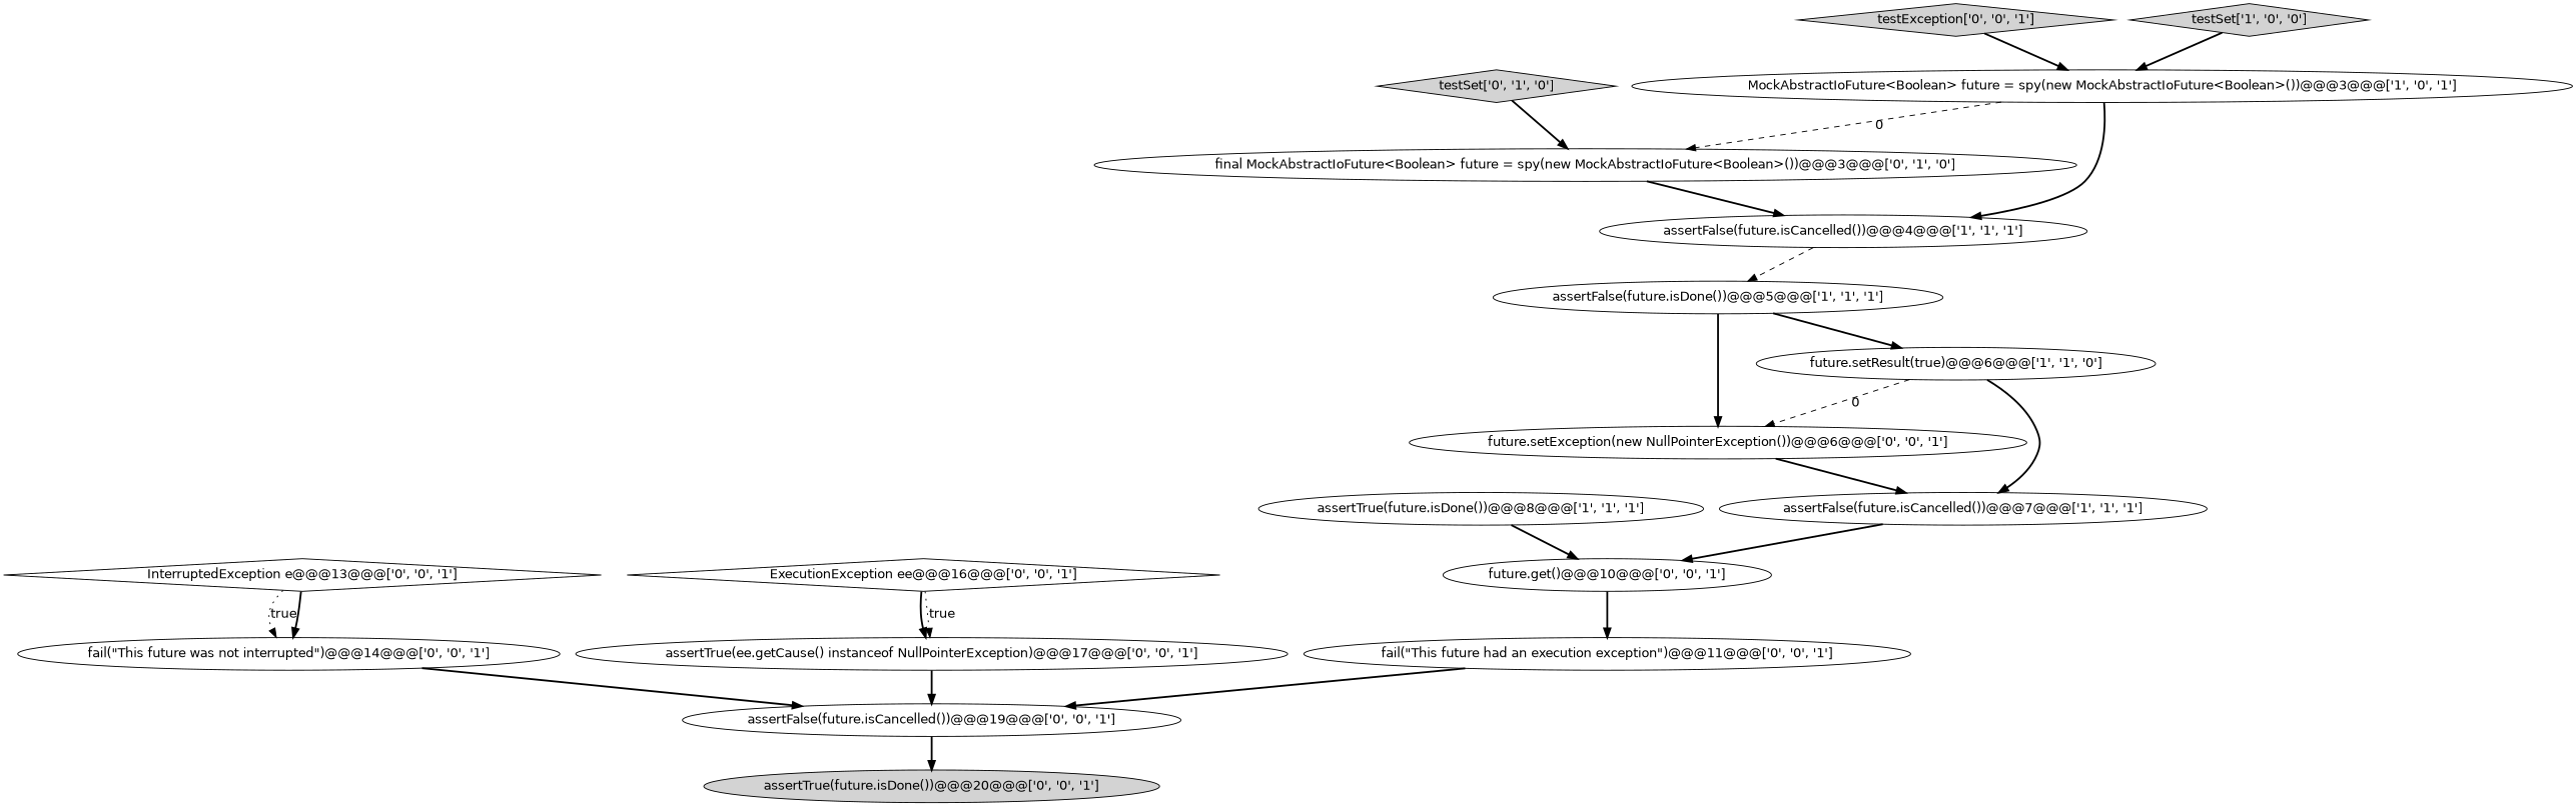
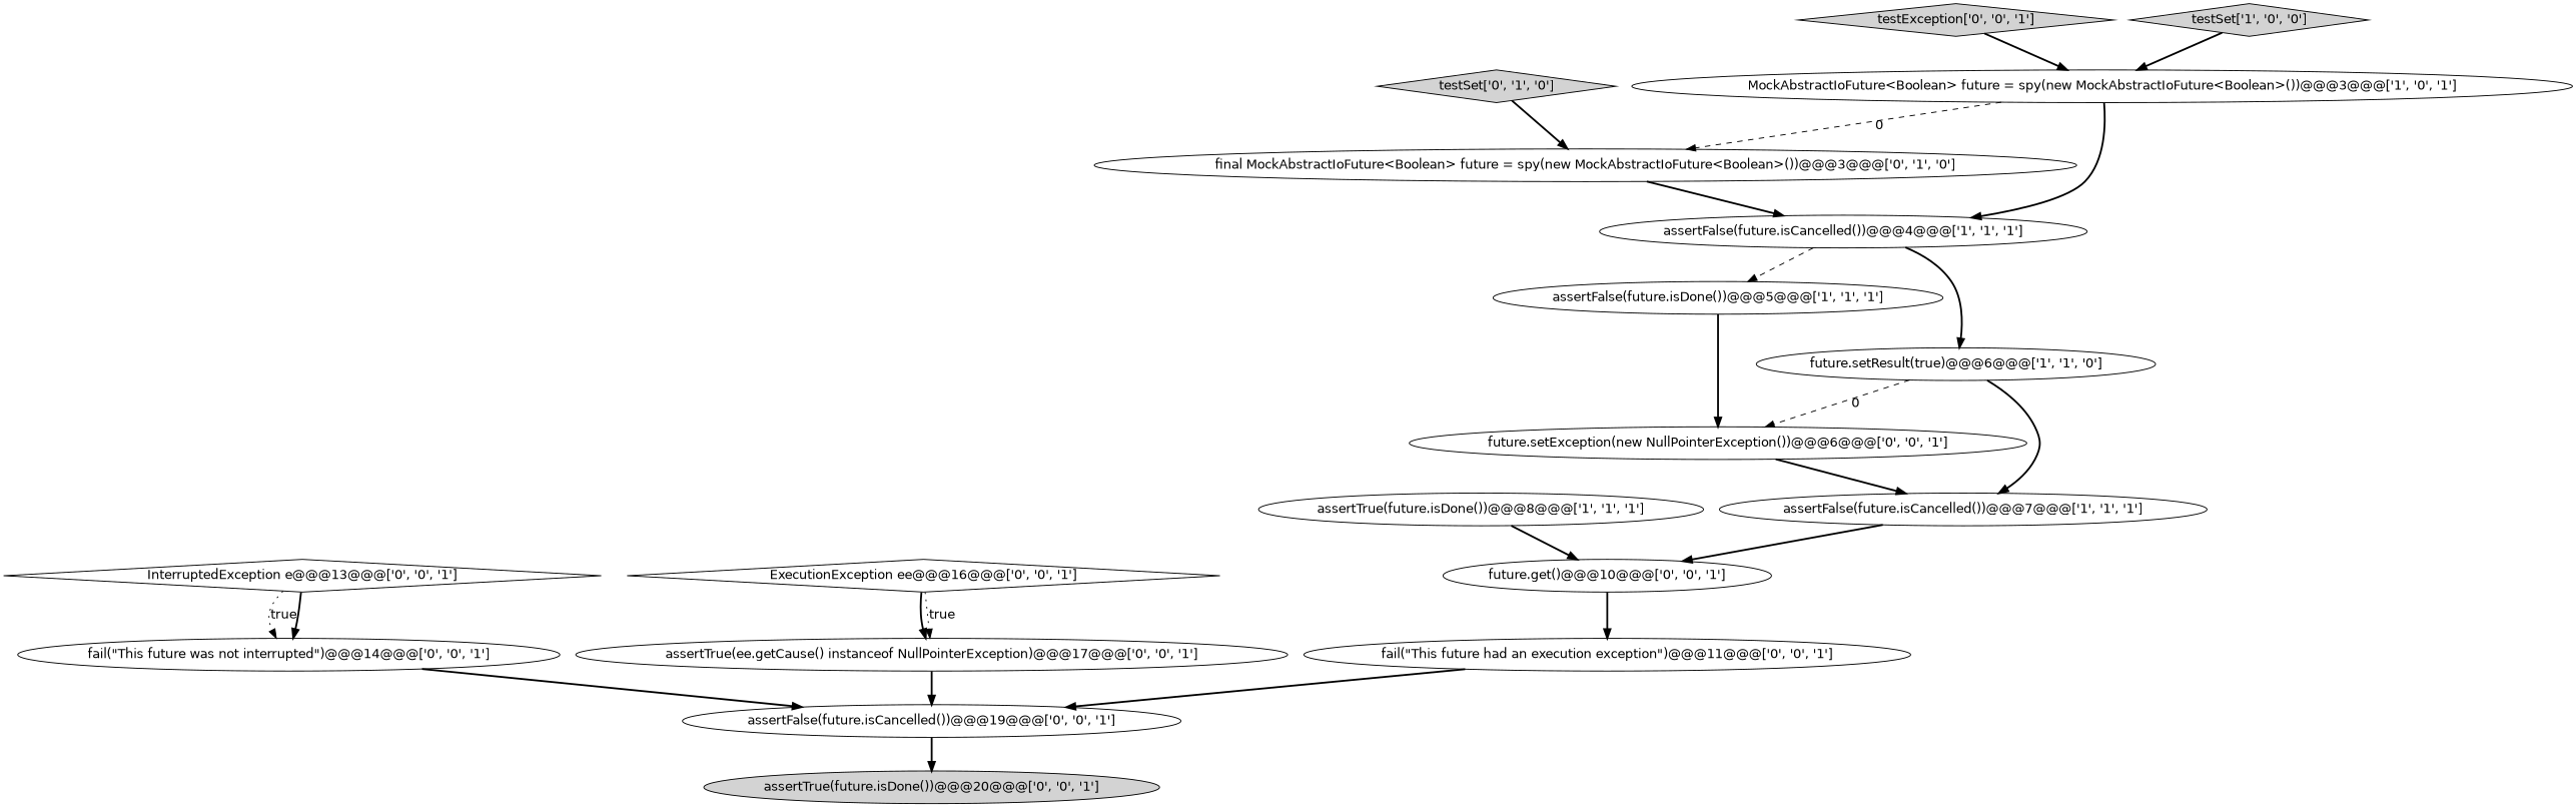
  digraph {
    fontname="DejaVu Sans"
    node [fillcolor=white fontname="DejaVu Sans" shape=ellipse style=filled]
    edge [fontname="DejaVu Sans" style=bold]
    n1 [label="future.setException(new NullPointerException())@@@6@@@['0', '0', '1']"]
    n2 [label="assertFalse(future.isCancelled())@@@7@@@['1', '1', '1']"]
    n3 [label="future.get()@@@10@@@['0', '0', '1']"]
    n4 [label="assertTrue(future.isDone())@@@8@@@['1', '1', '1']"]
    n5 [label="fail(\"This future had an execution exception\")@@@11@@@['0', '0', '1']"]
    n6 [label="MockAbstractIoFuture<Boolean> future = spy(new MockAbstractIoFuture<Boolean>())@@@3@@@['1', '0', '1']"]
    n7 [label="final MockAbstractIoFuture<Boolean> future = spy(new MockAbstractIoFuture<Boolean>())@@@3@@@['0', '1', '0']"]
    n8 [label="assertFalse(future.isCancelled())@@@4@@@['1', '1', '1']"]
    n9 [label="assertFalse(future.isDone())@@@5@@@['1', '1', '1']"]
    n10 [label="future.setResult(true)@@@6@@@['1', '1', '0']"]
    n11 [label="fail(\"This future was not interrupted\")@@@14@@@['0', '0', '1']"]
    n12 [label="assertFalse(future.isCancelled())@@@19@@@['0', '0', '1']"]
    n13 [fillcolor=lightgray label="assertTrue(future.isDone())@@@20@@@['0', '0', '1']"]
    n14 [label="assertTrue(ee.getCause() instanceof NullPointerException)@@@17@@@['0', '0', '1']"]
    n15 [label="ExecutionException ee@@@16@@@['0', '0', '1']" shape=diamond]
    n16 [fillcolor=lightgray label="testException['0', '0', '1']" shape=diamond]
    n17 [fillcolor=lightgray label="testSet['0', '1', '0']" shape=diamond]
    n18 [label="InterruptedException e@@@13@@@['0', '0', '1']" shape=diamond]
    n19 [fillcolor=lightgray label="testSet['1', '0', '0']" shape=diamond]
    n1 -> n2
    n2 -> n3
    n3 -> n5
    n4 -> n3
    n5 -> n12
    n6 -> n7 [label=0 style=dashed]
    n6 -> n8
    n7 -> n8
    n8 -> n9 [style=dashed]
    n9 -> n1
-   n9 -> n10
+   n8 -> n10
    n10 -> n1 [label=0 style=dashed]
    n10 -> n2
    n11 -> n12
    n12 -> n13
    n14 -> n12
    n15 -> n14
    n15 -> n14 [label=true style=dotted]
    n16 -> n6
    n17 -> n7
    n18 -> n11 [label=true style=dotted]
    n18 -> n11
    n19 -> n6
  }
